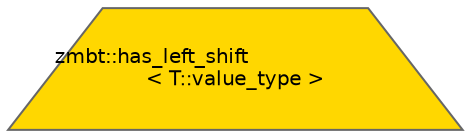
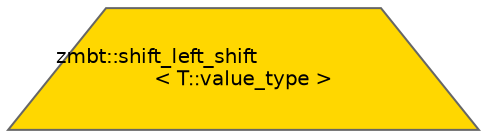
  digraph {
    rankdir=LR
-   n1 [color=grey40 fillcolor=gold fontname=Helvetica fontsize=10 height=0.2 label="zmbt::has_left_shift\l\< T::value_type \>" shape=trapezium style=filled width=0.4]
+   n1 [color=grey40 fillcolor=gold fontname=Helvetica fontsize=10 height=0.2 label="zmbt::shift_left_shift\l\< T::value_type \>" shape=trapezium style=filled width=0.4]
  }
